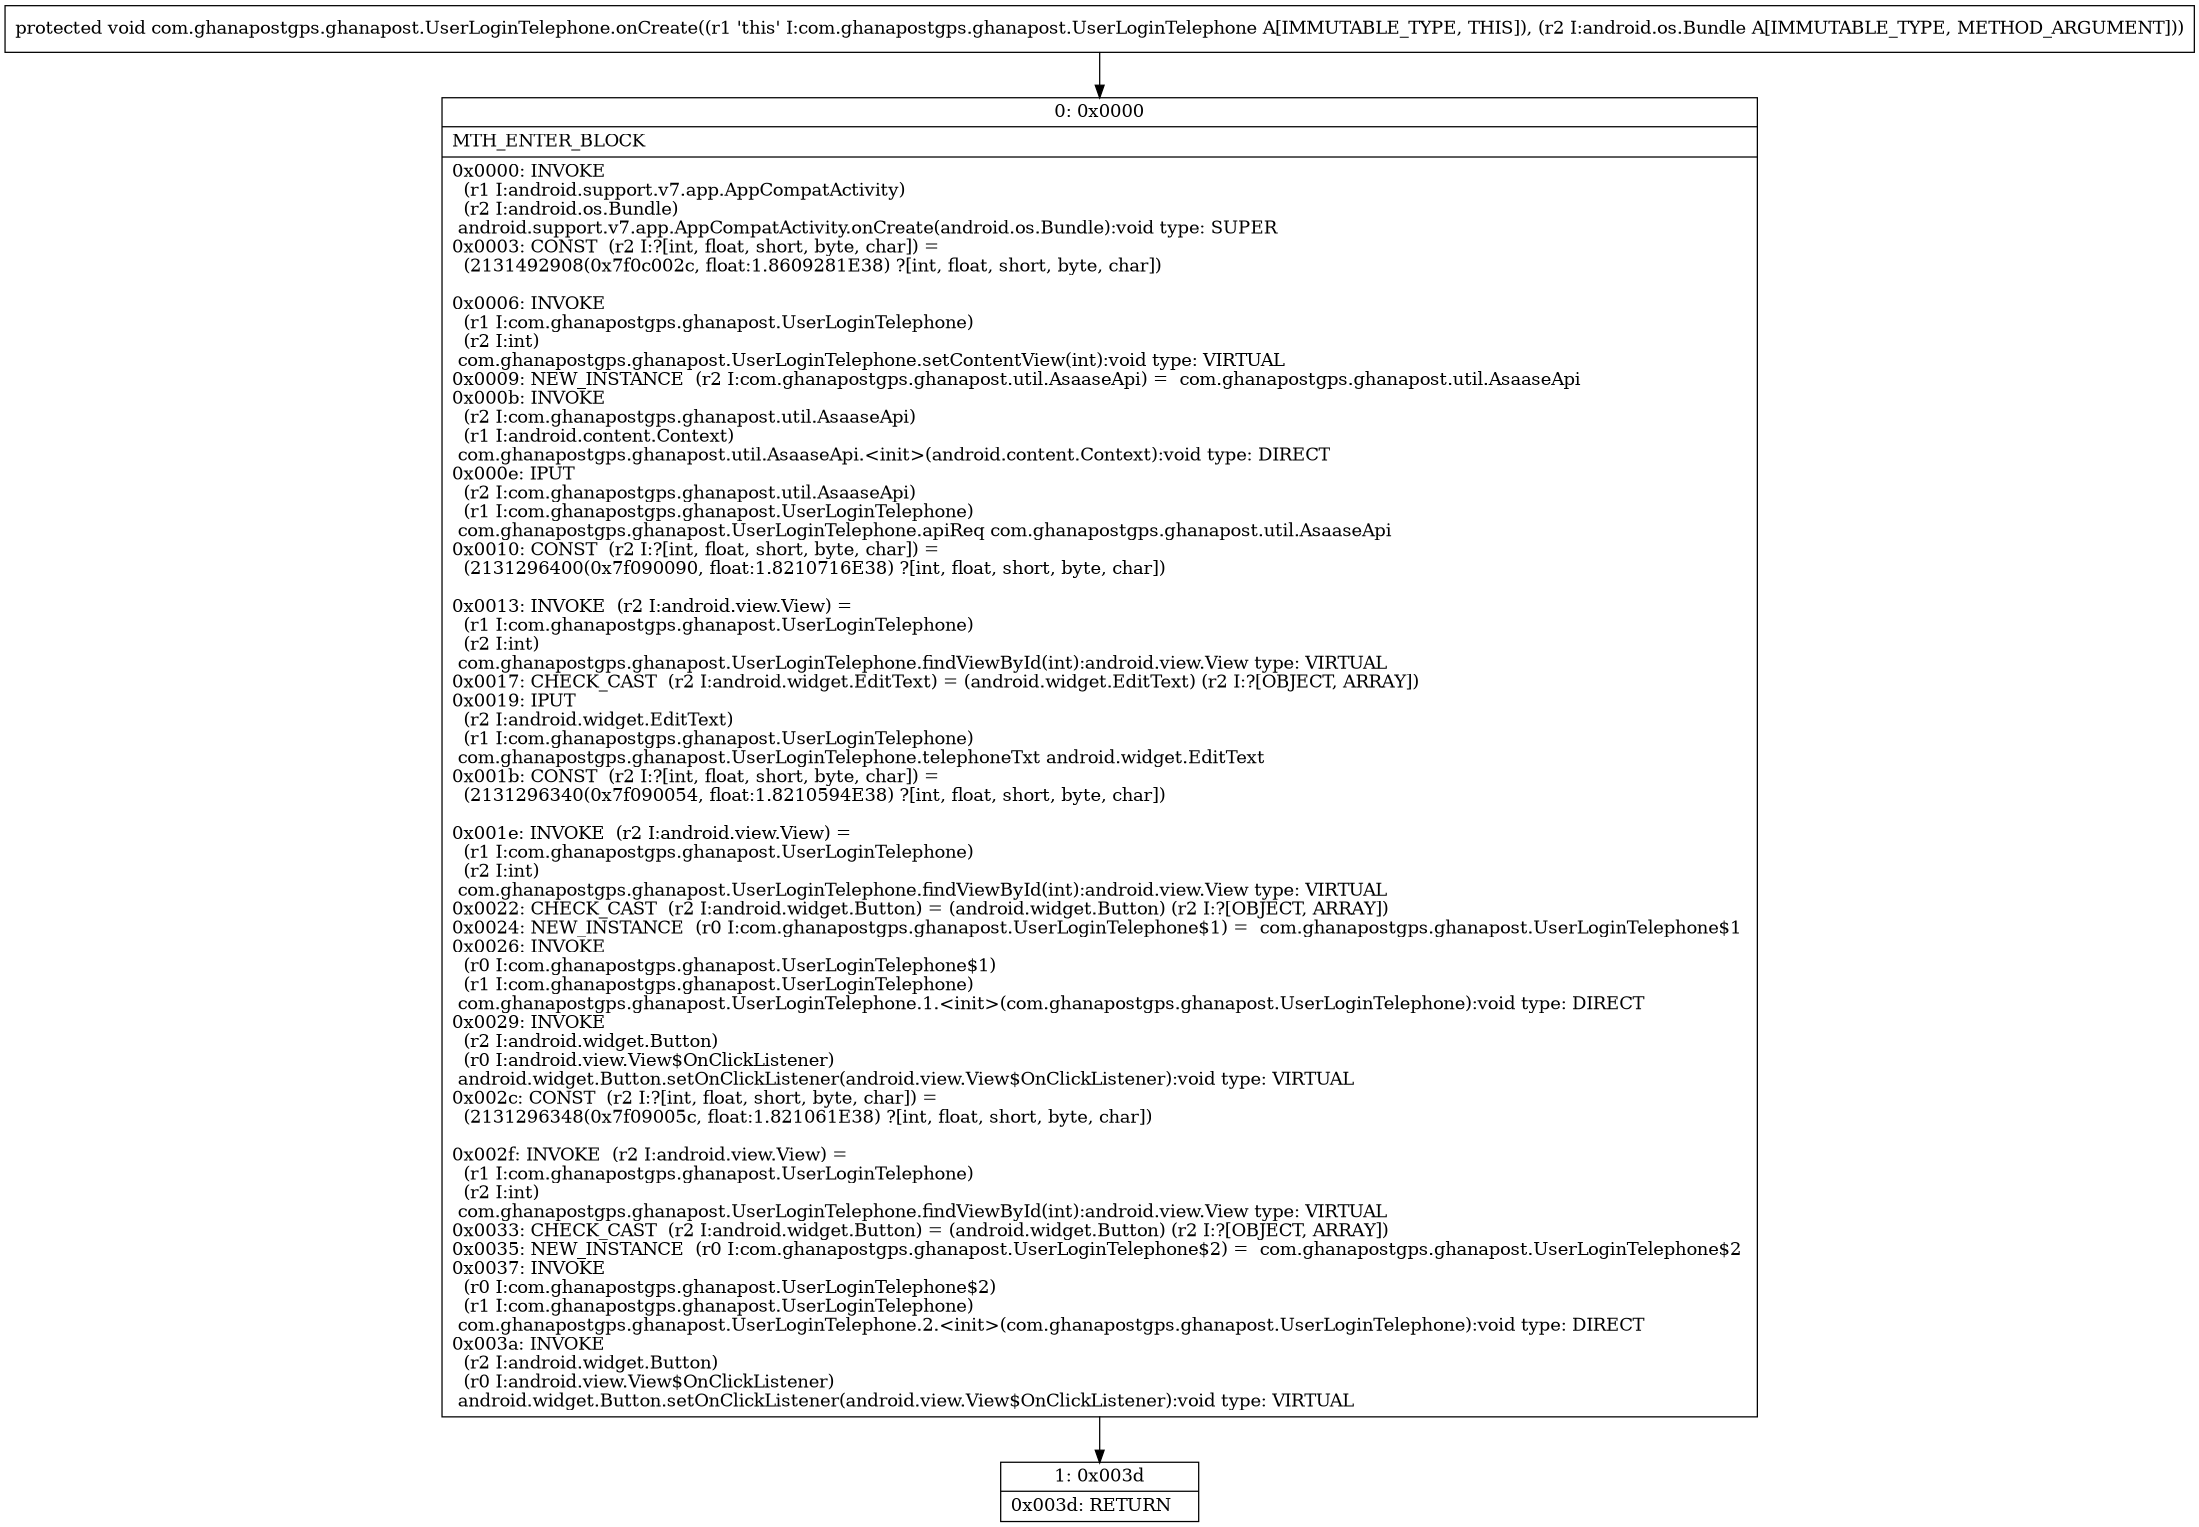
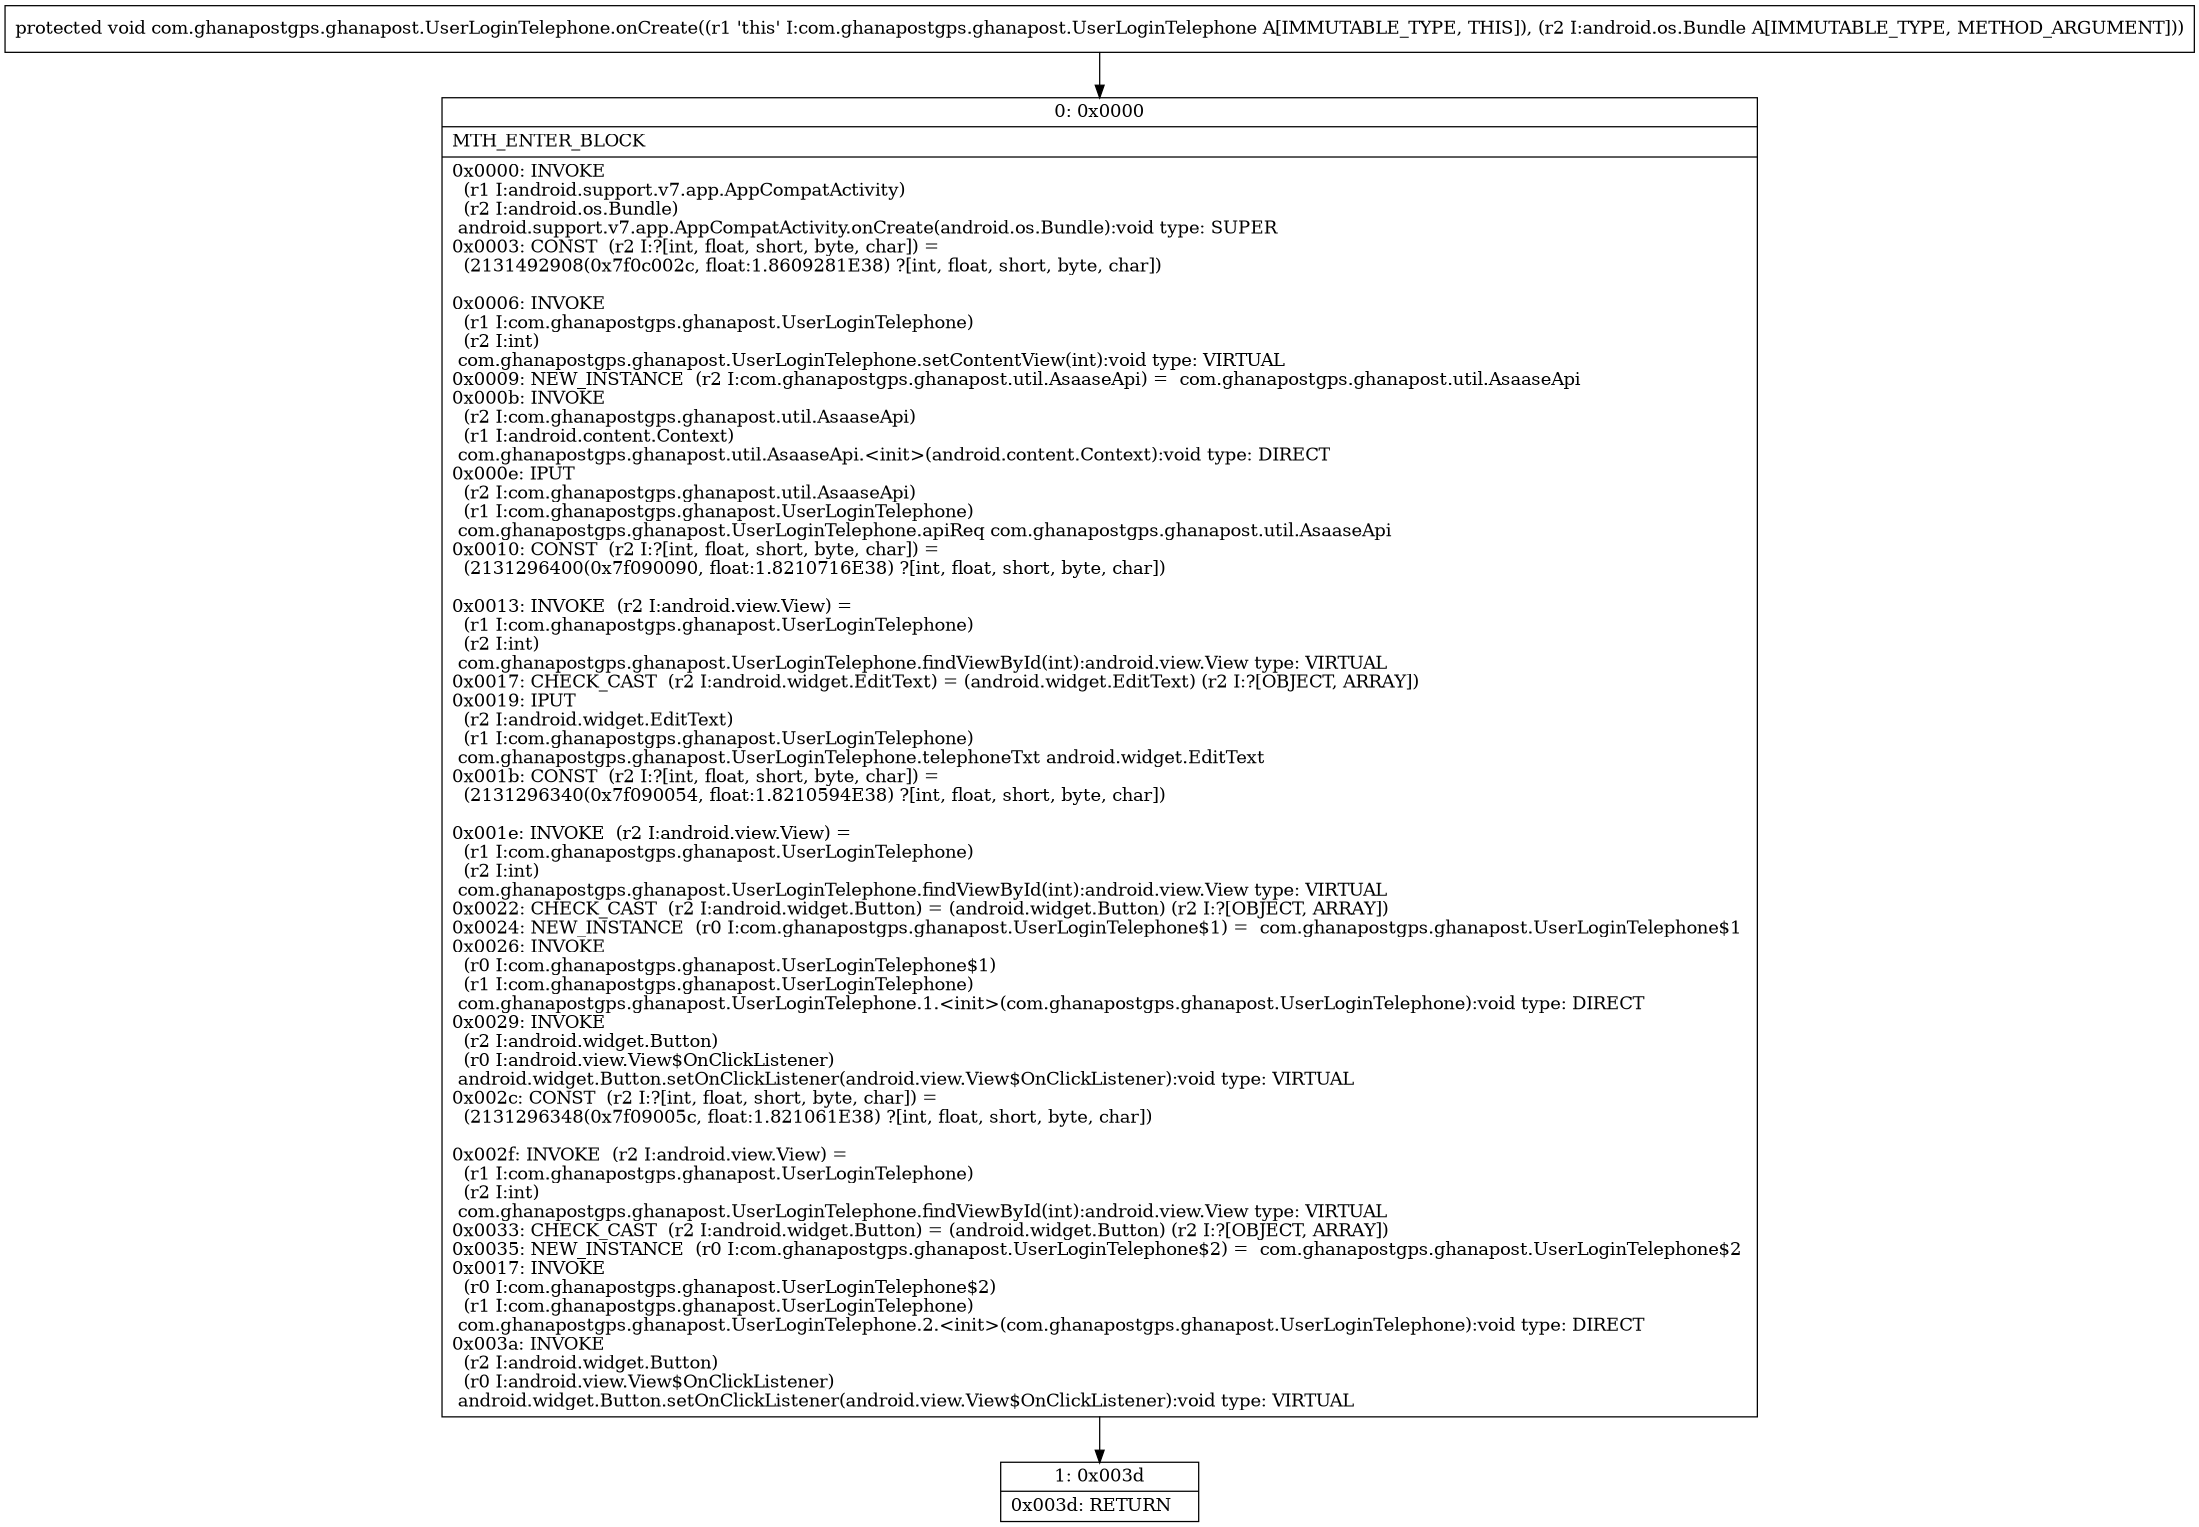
  digraph {
    node [shape=record]
-   n1 [label="{0\:\ 0x0000|MTH_ENTER_BLOCK\l|0x0000: INVOKE  \l  (r1 I:android.support.v7.app.AppCompatActivity)\l  (r2 I:android.os.Bundle)\l android.support.v7.app.AppCompatActivity.onCreate(android.os.Bundle):void type: SUPER \l0x0003: CONST  (r2 I:?[int, float, short, byte, char]) = \l  (2131492908(0x7f0c002c, float:1.8609281E38) ?[int, float, short, byte, char])\l \l0x0006: INVOKE  \l  (r1 I:com.ghanapostgps.ghanapost.UserLoginTelephone)\l  (r2 I:int)\l com.ghanapostgps.ghanapost.UserLoginTelephone.setContentView(int):void type: VIRTUAL \l0x0009: NEW_INSTANCE  (r2 I:com.ghanapostgps.ghanapost.util.AsaaseApi) =  com.ghanapostgps.ghanapost.util.AsaaseApi \l0x000b: INVOKE  \l  (r2 I:com.ghanapostgps.ghanapost.util.AsaaseApi)\l  (r1 I:android.content.Context)\l com.ghanapostgps.ghanapost.util.AsaaseApi.\<init\>(android.content.Context):void type: DIRECT \l0x000e: IPUT  \l  (r2 I:com.ghanapostgps.ghanapost.util.AsaaseApi)\l  (r1 I:com.ghanapostgps.ghanapost.UserLoginTelephone)\l com.ghanapostgps.ghanapost.UserLoginTelephone.apiReq com.ghanapostgps.ghanapost.util.AsaaseApi \l0x0010: CONST  (r2 I:?[int, float, short, byte, char]) = \l  (2131296400(0x7f090090, float:1.8210716E38) ?[int, float, short, byte, char])\l \l0x0013: INVOKE  (r2 I:android.view.View) = \l  (r1 I:com.ghanapostgps.ghanapost.UserLoginTelephone)\l  (r2 I:int)\l com.ghanapostgps.ghanapost.UserLoginTelephone.findViewById(int):android.view.View type: VIRTUAL \l0x0017: CHECK_CAST  (r2 I:android.widget.EditText) = (android.widget.EditText) (r2 I:?[OBJECT, ARRAY]) \l0x0019: IPUT  \l  (r2 I:android.widget.EditText)\l  (r1 I:com.ghanapostgps.ghanapost.UserLoginTelephone)\l com.ghanapostgps.ghanapost.UserLoginTelephone.telephoneTxt android.widget.EditText \l0x001b: CONST  (r2 I:?[int, float, short, byte, char]) = \l  (2131296340(0x7f090054, float:1.8210594E38) ?[int, float, short, byte, char])\l \l0x001e: INVOKE  (r2 I:android.view.View) = \l  (r1 I:com.ghanapostgps.ghanapost.UserLoginTelephone)\l  (r2 I:int)\l com.ghanapostgps.ghanapost.UserLoginTelephone.findViewById(int):android.view.View type: VIRTUAL \l0x0022: CHECK_CAST  (r2 I:android.widget.Button) = (android.widget.Button) (r2 I:?[OBJECT, ARRAY]) \l0x0024: NEW_INSTANCE  (r0 I:com.ghanapostgps.ghanapost.UserLoginTelephone$1) =  com.ghanapostgps.ghanapost.UserLoginTelephone$1 \l0x0026: INVOKE  \l  (r0 I:com.ghanapostgps.ghanapost.UserLoginTelephone$1)\l  (r1 I:com.ghanapostgps.ghanapost.UserLoginTelephone)\l com.ghanapostgps.ghanapost.UserLoginTelephone.1.\<init\>(com.ghanapostgps.ghanapost.UserLoginTelephone):void type: DIRECT \l0x0029: INVOKE  \l  (r2 I:android.widget.Button)\l  (r0 I:android.view.View$OnClickListener)\l android.widget.Button.setOnClickListener(android.view.View$OnClickListener):void type: VIRTUAL \l0x002c: CONST  (r2 I:?[int, float, short, byte, char]) = \l  (2131296348(0x7f09005c, float:1.821061E38) ?[int, float, short, byte, char])\l \l0x002f: INVOKE  (r2 I:android.view.View) = \l  (r1 I:com.ghanapostgps.ghanapost.UserLoginTelephone)\l  (r2 I:int)\l com.ghanapostgps.ghanapost.UserLoginTelephone.findViewById(int):android.view.View type: VIRTUAL \l0x0033: CHECK_CAST  (r2 I:android.widget.Button) = (android.widget.Button) (r2 I:?[OBJECT, ARRAY]) \l0x0035: NEW_INSTANCE  (r0 I:com.ghanapostgps.ghanapost.UserLoginTelephone$2) =  com.ghanapostgps.ghanapost.UserLoginTelephone$2 \l0x0037: INVOKE  \l  (r0 I:com.ghanapostgps.ghanapost.UserLoginTelephone$2)\l  (r1 I:com.ghanapostgps.ghanapost.UserLoginTelephone)\l com.ghanapostgps.ghanapost.UserLoginTelephone.2.\<init\>(com.ghanapostgps.ghanapost.UserLoginTelephone):void type: DIRECT \l0x003a: INVOKE  \l  (r2 I:android.widget.Button)\l  (r0 I:android.view.View$OnClickListener)\l android.widget.Button.setOnClickListener(android.view.View$OnClickListener):void type: VIRTUAL \l}"]
+   n1 [label="{0\:\ 0x0000|MTH_ENTER_BLOCK\l|0x0000: INVOKE  \l  (r1 I:android.support.v7.app.AppCompatActivity)\l  (r2 I:android.os.Bundle)\l android.support.v7.app.AppCompatActivity.onCreate(android.os.Bundle):void type: SUPER \l0x0003: CONST  (r2 I:?[int, float, short, byte, char]) = \l  (2131492908(0x7f0c002c, float:1.8609281E38) ?[int, float, short, byte, char])\l \l0x0006: INVOKE  \l  (r1 I:com.ghanapostgps.ghanapost.UserLoginTelephone)\l  (r2 I:int)\l com.ghanapostgps.ghanapost.UserLoginTelephone.setContentView(int):void type: VIRTUAL \l0x0009: NEW_INSTANCE  (r2 I:com.ghanapostgps.ghanapost.util.AsaaseApi) =  com.ghanapostgps.ghanapost.util.AsaaseApi \l0x000b: INVOKE  \l  (r2 I:com.ghanapostgps.ghanapost.util.AsaaseApi)\l  (r1 I:android.content.Context)\l com.ghanapostgps.ghanapost.util.AsaaseApi.\<init\>(android.content.Context):void type: DIRECT \l0x000e: IPUT  \l  (r2 I:com.ghanapostgps.ghanapost.util.AsaaseApi)\l  (r1 I:com.ghanapostgps.ghanapost.UserLoginTelephone)\l com.ghanapostgps.ghanapost.UserLoginTelephone.apiReq com.ghanapostgps.ghanapost.util.AsaaseApi \l0x0010: CONST  (r2 I:?[int, float, short, byte, char]) = \l  (2131296400(0x7f090090, float:1.8210716E38) ?[int, float, short, byte, char])\l \l0x0013: INVOKE  (r2 I:android.view.View) = \l  (r1 I:com.ghanapostgps.ghanapost.UserLoginTelephone)\l  (r2 I:int)\l com.ghanapostgps.ghanapost.UserLoginTelephone.findViewById(int):android.view.View type: VIRTUAL \l0x0017: CHECK_CAST  (r2 I:android.widget.EditText) = (android.widget.EditText) (r2 I:?[OBJECT, ARRAY]) \l0x0019: IPUT  \l  (r2 I:android.widget.EditText)\l  (r1 I:com.ghanapostgps.ghanapost.UserLoginTelephone)\l com.ghanapostgps.ghanapost.UserLoginTelephone.telephoneTxt android.widget.EditText \l0x001b: CONST  (r2 I:?[int, float, short, byte, char]) = \l  (2131296340(0x7f090054, float:1.8210594E38) ?[int, float, short, byte, char])\l \l0x001e: INVOKE  (r2 I:android.view.View) = \l  (r1 I:com.ghanapostgps.ghanapost.UserLoginTelephone)\l  (r2 I:int)\l com.ghanapostgps.ghanapost.UserLoginTelephone.findViewById(int):android.view.View type: VIRTUAL \l0x0022: CHECK_CAST  (r2 I:android.widget.Button) = (android.widget.Button) (r2 I:?[OBJECT, ARRAY]) \l0x0024: NEW_INSTANCE  (r0 I:com.ghanapostgps.ghanapost.UserLoginTelephone$1) =  com.ghanapostgps.ghanapost.UserLoginTelephone$1 \l0x0026: INVOKE  \l  (r0 I:com.ghanapostgps.ghanapost.UserLoginTelephone$1)\l  (r1 I:com.ghanapostgps.ghanapost.UserLoginTelephone)\l com.ghanapostgps.ghanapost.UserLoginTelephone.1.\<init\>(com.ghanapostgps.ghanapost.UserLoginTelephone):void type: DIRECT \l0x0029: INVOKE  \l  (r2 I:android.widget.Button)\l  (r0 I:android.view.View$OnClickListener)\l android.widget.Button.setOnClickListener(android.view.View$OnClickListener):void type: VIRTUAL \l0x002c: CONST  (r2 I:?[int, float, short, byte, char]) = \l  (2131296348(0x7f09005c, float:1.821061E38) ?[int, float, short, byte, char])\l \l0x002f: INVOKE  (r2 I:android.view.View) = \l  (r1 I:com.ghanapostgps.ghanapost.UserLoginTelephone)\l  (r2 I:int)\l com.ghanapostgps.ghanapost.UserLoginTelephone.findViewById(int):android.view.View type: VIRTUAL \l0x0033: CHECK_CAST  (r2 I:android.widget.Button) = (android.widget.Button) (r2 I:?[OBJECT, ARRAY]) \l0x0035: NEW_INSTANCE  (r0 I:com.ghanapostgps.ghanapost.UserLoginTelephone$2) =  com.ghanapostgps.ghanapost.UserLoginTelephone$2 \l0x0017: INVOKE  \l  (r0 I:com.ghanapostgps.ghanapost.UserLoginTelephone$2)\l  (r1 I:com.ghanapostgps.ghanapost.UserLoginTelephone)\l com.ghanapostgps.ghanapost.UserLoginTelephone.2.\<init\>(com.ghanapostgps.ghanapost.UserLoginTelephone):void type: DIRECT \l0x003a: INVOKE  \l  (r2 I:android.widget.Button)\l  (r0 I:android.view.View$OnClickListener)\l android.widget.Button.setOnClickListener(android.view.View$OnClickListener):void type: VIRTUAL \l}"]
    n2 [label="{1\:\ 0x003d|0x003d: RETURN   \l}"]
    n3 [label="{protected void com.ghanapostgps.ghanapost.UserLoginTelephone.onCreate((r1 'this' I:com.ghanapostgps.ghanapost.UserLoginTelephone A[IMMUTABLE_TYPE, THIS]), (r2 I:android.os.Bundle A[IMMUTABLE_TYPE, METHOD_ARGUMENT])) }"]
    n1 -> n2
    n3 -> n1
  }
